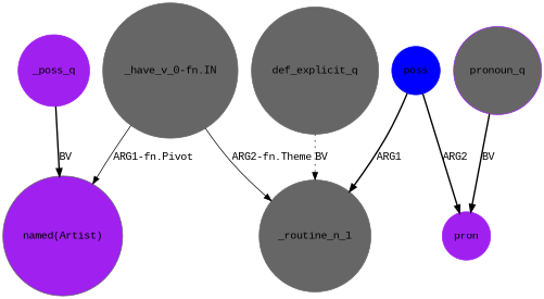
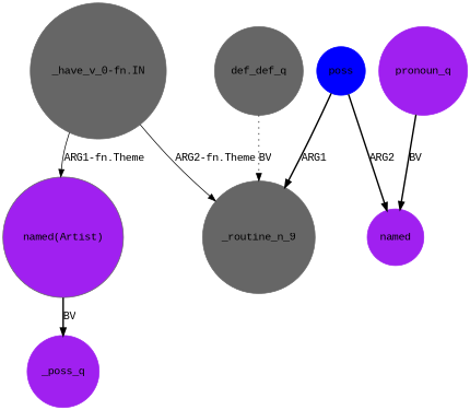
  digraph {
    fontname="Liberation Mono"
    node [color=gray40 fontname="Liberation Mono" shape=circle style=filled]
    edge [fontname="Liberation Mono" style=bold]
    n1 [color=purple label=_poss_q]
    "named(Artist)" [fillcolor=purple]
    poss [color=blue]
-   _routine_n_1
-   pron [color=purple]
+   _routine_n_1 [label=_routine_n_9]
+   pron [color=purple label=named]
    n6 [label="_have_v_0-fn.IN"]
-   def_explicit_q
-   pronoun_q [color=purple fillcolor=gray40]
-   n1 -> "named(Artist)" [label=BV]
+   def_explicit_q [label=def_def_q]
+   pronoun_q [color=purple]
+   "named(Artist)" -> n1 [label=BV]
    poss -> _routine_n_1 [label=ARG1]
    poss -> pron [label=ARG2]
-   n6 -> "named(Artist)" [label="ARG1-fn.Pivot" style=solid]
+   n6 -> "named(Artist)" [label="ARG1-fn.Theme" style=solid]
    n6 -> _routine_n_1 [label="ARG2-fn.Theme" style=solid]
    def_explicit_q -> _routine_n_1 [label=BV style=dotted]
    pronoun_q -> pron [label=BV]
  }
